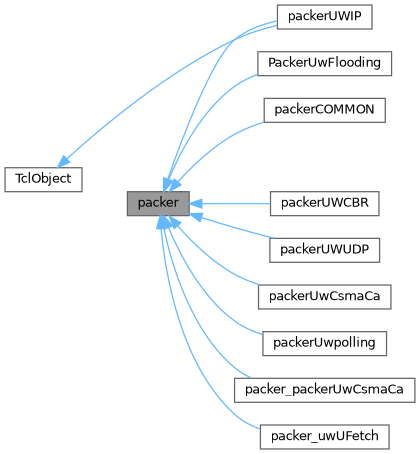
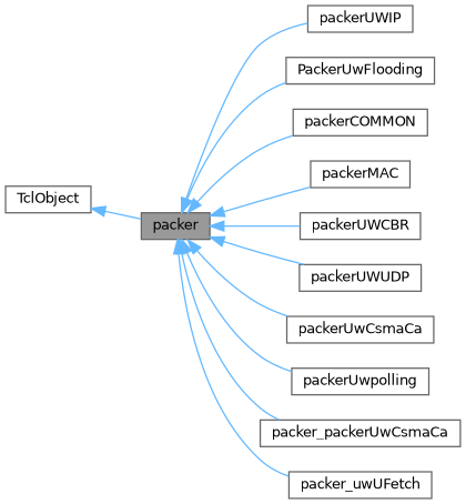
  digraph {
    rankdir=LR
    node [color=gray40 fillcolor=white fontname=Helvetica fontsize=10 shape=box style=filled]
    edge [color=steelblue1 dir=back fontname=Helvetica fontsize=10 labelfontname=Helvetica labelfontsize=10 style=solid]
    n1 [fillcolor=grey60 fontcolor=black height=0.2 label=packer width=0.4]
    n2 [height=0.2 label=PackerUwFlooding width=0.4]
    n3 [height=0.2 label=packerCOMMON width=0.4]
+   n4 [height=0.2 label=packerMAC width=0.4]
    n5 [height=0.2 label=packerUWCBR width=0.4]
    n6 [height=0.2 label=packerUWIP width=0.4]
    n7 [height=0.2 label=packerUWUDP width=0.4]
    n8 [height=0.2 label=packerUwCsmaCa width=0.4]
    n9 [height=0.2 label=packerUwpolling width=0.4]
    n10 [height=0.2 label=packer_packerUwCsmaCa width=0.4]
    n11 [height=0.2 label=packer_uwUFetch width=0.4]
    n12 [height=0.2 label=TclObject width=0.4]
    n1 -> n2
    n1 -> n3
+   n1 -> n4
    n1 -> n5
    n1 -> n6
    n1 -> n7
    n1 -> n8
    n1 -> n9
    n1 -> n10
    n1 -> n11
-   n12 -> n6
+   n12 -> n1
  }
